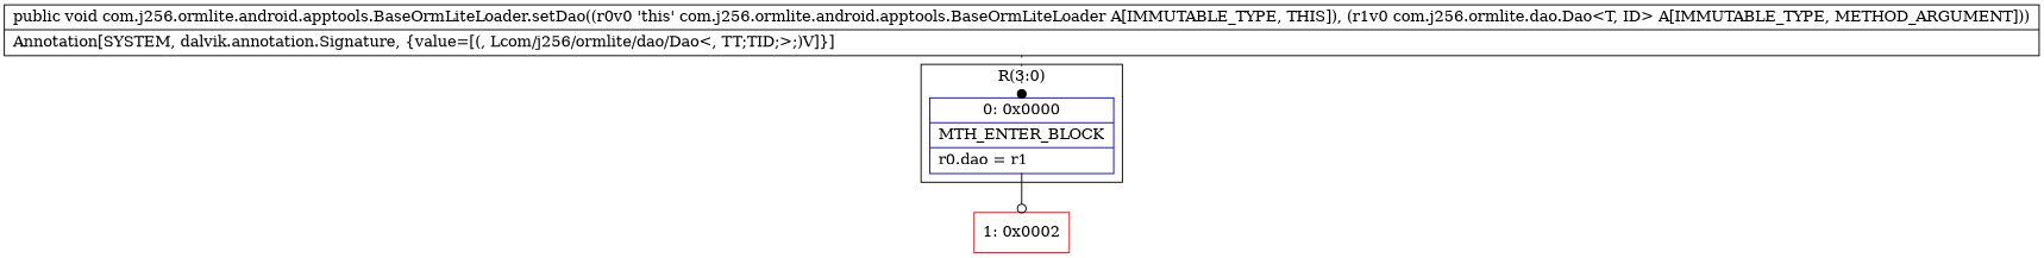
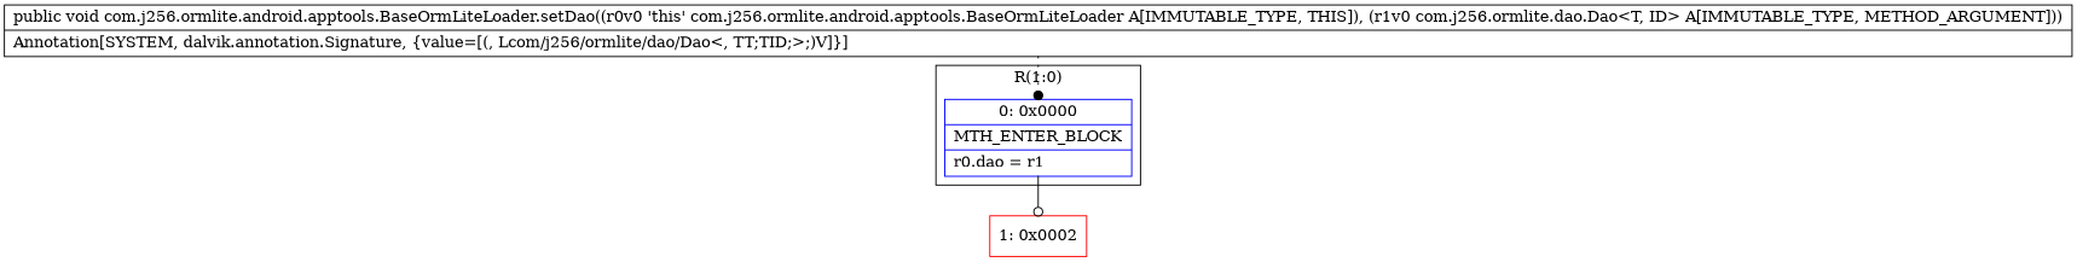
  digraph {
    node [shape=record]
    n1 [color=blue label="{0\:\ 0x0000|MTH_ENTER_BLOCK\l|r0.dao = r1\l}"]
    n2 [color=red label="{1\:\ 0x0002}"]
    n3 [label="{public void com.j256.ormlite.android.apptools.BaseOrmLiteLoader.setDao((r0v0 'this' com.j256.ormlite.android.apptools.BaseOrmLiteLoader A[IMMUTABLE_TYPE, THIS]), (r1v0 com.j256.ormlite.dao.Dao\<T, ID\> A[IMMUTABLE_TYPE, METHOD_ARGUMENT]))  | Annotation[SYSTEM, dalvik.annotation.Signature, \{value=[(, Lcom\/j256\/ormlite\/dao\/Dao\<, TT;TID;\>;)V]\}]\l}"]
    subgraph cluster_1 {
-     label="R(3:0)"
+     label="R(1:0)"
      n1
    }
    n1 -> n2 [style=solid arrowhead=odot]
    n3 -> n1 [style=dotted arrowhead=dot]
  }
